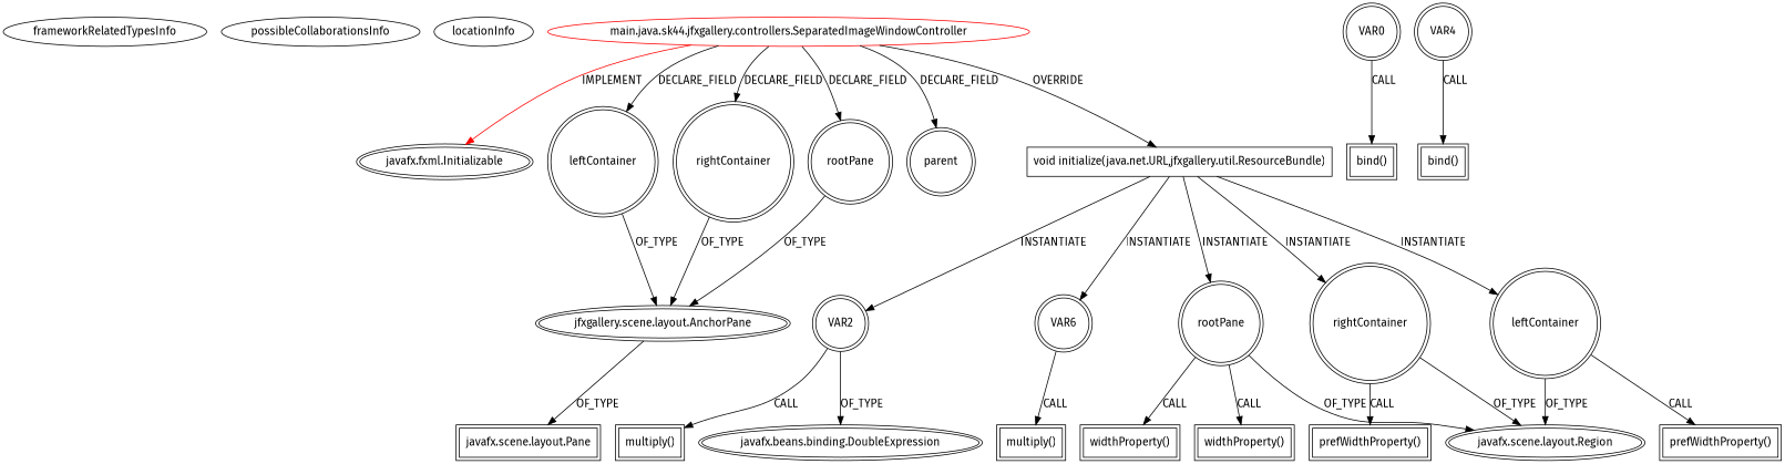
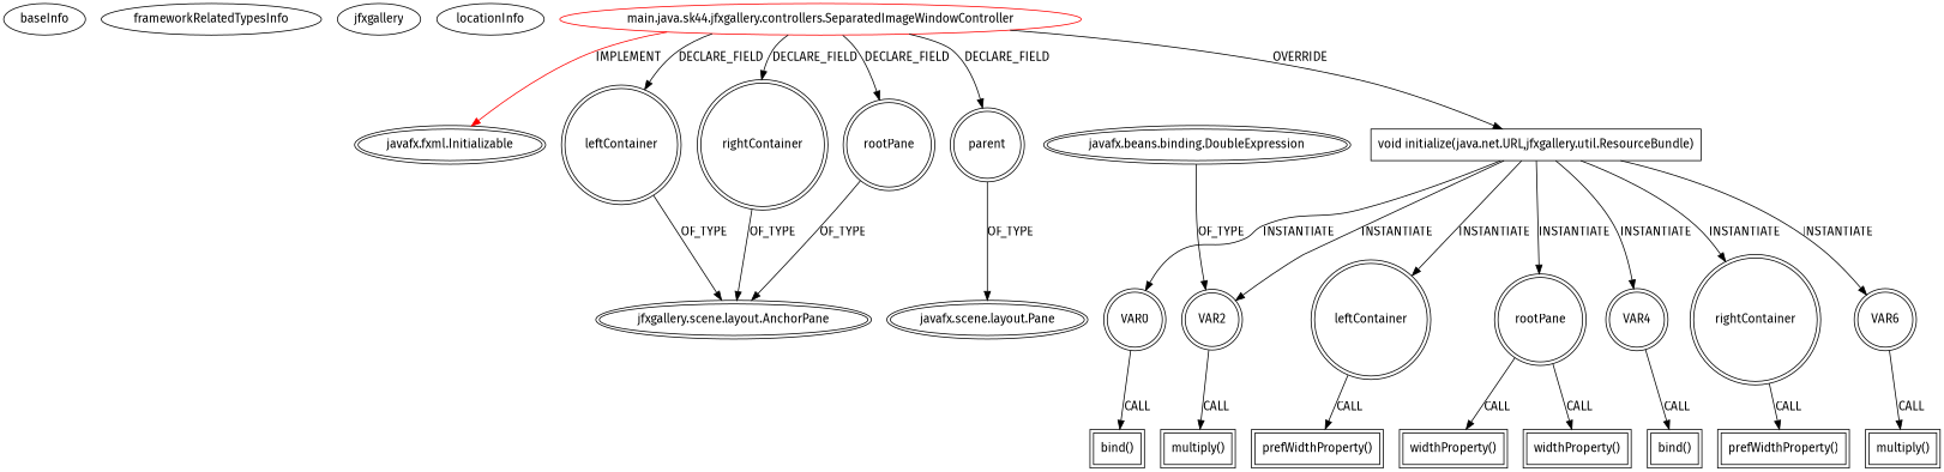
  digraph {
    fontname="Fira Sans"
    node [fontname="Fira Sans" isFrameworkType=true vertexType=INSIDE_CALL peripheries=2 shape=circle]
    edge [fontname="Fira Sans"]
+   baseInfo [category=extension_graph graphId=4199 isAnonymous=false possibleRelation=false isFrameworkType="" vertexType="" peripheries="" shape=""]
    frameworkRelatedTypesInfo [0="javafx.fxml.Initializable" isFrameworkType="" vertexType="" peripheries="" shape=""]
-   possibleCollaborationsInfo [isFrameworkType="" vertexType="" peripheries="" shape=""]
+   possibleCollaborationsInfo [label=jfxgallery isFrameworkType="" vertexType="" peripheries="" shape=""]
    locationInfo [contextSignature=SeparatedImageWindowController filePath="/sk44-javafx-gallery/javafx-gallery-master/src/main/java/sk44/jfxgallery/controllers/SeparatedImageWindowController.java" graphId=4199 projectName="sk44-javafx-gallery" isFrameworkType="" vertexType="" peripheries="" shape=""]
    n5 [color=red isFrameworkType=false label="main.java.sk44.jfxgallery.controllers.SeparatedImageWindowController" vertexType=ROOT_CLIENT_CLASS_DECLARATION peripheries="" shape=""]
    n6 [label="javafx.fxml.Initializable" vertexType=FRAMEWORK_INTERFACE_TYPE shape=""]
    n7 [label=leftContainer vertexType=FIELD_DECLARATION]
    n8 [label=parent vertexType=FIELD_DECLARATION]
    n9 [label=rightContainer vertexType=FIELD_DECLARATION]
    n10 [label=rootPane vertexType=FIELD_DECLARATION]
    n11 [isFrameworkType=false label="void initialize(java.net.URL,jfxgallery.util.ResourceBundle)" shape=box vertexType=OVERRIDING_METHOD_DECLARATION peripheries=""]
    n12 [label="jfxgallery.scene.layout.AnchorPane" vertexType=FRAMEWORK_CLASS_TYPE shape=""]
-   n13 [label="javafx.scene.layout.Pane" vertexType=FRAMEWORK_CLASS_TYPE shape=box]
+   n13 [label="javafx.scene.layout.Pane" vertexType=FRAMEWORK_CLASS_TYPE shape=""]
    n14 [label=VAR0 vertexType=VARIABLE_EXPRESION]
    n15 [label=leftContainer vertexType=VARIABLE_EXPRESION]
    n16 [label=VAR2 vertexType=VARIABLE_EXPRESION]
    n17 [label=rootPane vertexType=VARIABLE_EXPRESION]
    n18 [label=VAR4 vertexType=VARIABLE_EXPRESION]
    n19 [label=rightContainer vertexType=VARIABLE_EXPRESION]
    n20 [label=VAR6 vertexType=VARIABLE_EXPRESION]
    n21 [label="bind()" shape=box]
-   n22 [label="javafx.scene.layout.Region" vertexType=FRAMEWORK_CLASS_TYPE shape=""]
    n23 [label="prefWidthProperty()" shape=box]
    n24 [label="javafx.beans.binding.DoubleExpression" vertexType=FRAMEWORK_CLASS_TYPE shape=""]
    n25 [label="multiply()" shape=box]
    n26 [label="widthProperty()" shape=box]
    n27 [label="widthProperty()" shape=box]
    n28 [label="bind()" shape=box]
    n29 [label="prefWidthProperty()" shape=box]
    n30 [label="multiply()" shape=box]
    n5 -> n6 [color=red label=IMPLEMENT]
    n5 -> n7 [label=DECLARE_FIELD]
    n5 -> n8 [label=DECLARE_FIELD]
    n5 -> n9 [label=DECLARE_FIELD]
    n5 -> n10 [label=DECLARE_FIELD]
    n5 -> n11 [label=OVERRIDE]
    n7 -> n12 [label=OF_TYPE]
-   n12 -> n13 [label=OF_TYPE]
+   n8 -> n13 [label=OF_TYPE]
    n9 -> n12 [label=OF_TYPE]
    n10 -> n12 [label=OF_TYPE]
+   n11 -> n14 [label=INSTANTIATE]
    n11 -> n15 [label=INSTANTIATE]
    n11 -> n16 [label=INSTANTIATE]
    n11 -> n17 [label=INSTANTIATE]
+   n11 -> n18 [label=INSTANTIATE]
    n11 -> n19 [label=INSTANTIATE]
    n11 -> n20 [label=INSTANTIATE]
    n14 -> n21 [label=CALL]
-   n15 -> n22 [label=OF_TYPE]
    n15 -> n23 [label=CALL]
-   n16 -> n24 [label=OF_TYPE]
+   n24 -> n16 [label=OF_TYPE]
    n16 -> n25 [label=CALL]
-   n17 -> n22 [label=OF_TYPE]
    n17 -> n26 [label=CALL]
    n17 -> n27 [label=CALL]
    n18 -> n28 [label=CALL]
-   n19 -> n22 [label=OF_TYPE]
    n19 -> n29 [label=CALL]
    n20 -> n30 [label=CALL]
  }
